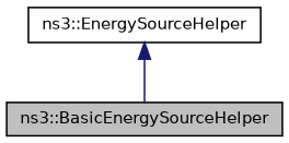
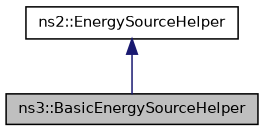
  digraph {
    node [color=black fontname=Helvetica fontsize=10 shape=record style=filled]
    n1 [fillcolor=grey75 fontcolor=black height=0.2 label="ns3::BasicEnergySourceHelper" width=0.4]
-   n2 [fillcolor=white height=0.2 label="ns3::EnergySourceHelper" width=0.4]
+   n2 [fillcolor=white height=0.2 label="ns2::EnergySourceHelper" width=0.4]
    n2 -> n1 [color=midnightblue dir=back fontname=Helvetica fontsize=10 labelfontname=Helvetica labelfontsize=10 style=solid]
  }
